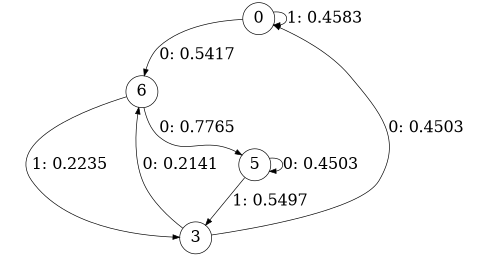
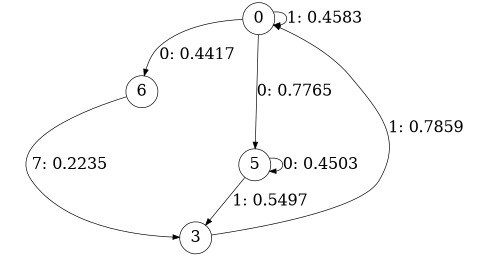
  digraph {
    node [fontsize=24 shape=circle]
    edge [fontsize=24]
    0
    n2 [label=6]
    n3 [label=5]
    3
    0 -> 0 [label="1: 0.4583   "]
-   0 -> n2 [label="0: 0.5417   "]
-   n2 -> n3 [label="0: 0.7765   "]
-   n2 -> 3 [label="1: 0.2235   "]
+   0 -> n2 [label="0: 0.4417   "]
+   0 -> n3 [label="0: 0.7765   "]
+   n2 -> 3 [label="7: 0.2235   "]
    n3 -> n3 [label="0: 0.4503   "]
    n3 -> 3 [label="1: 0.5497   "]
-   3 -> 0 [label="0: 0.4503   "]
-   3 -> n2 [label="0: 0.2141   "]
+   3 -> 0 [label="1: 0.7859   "]
  }
